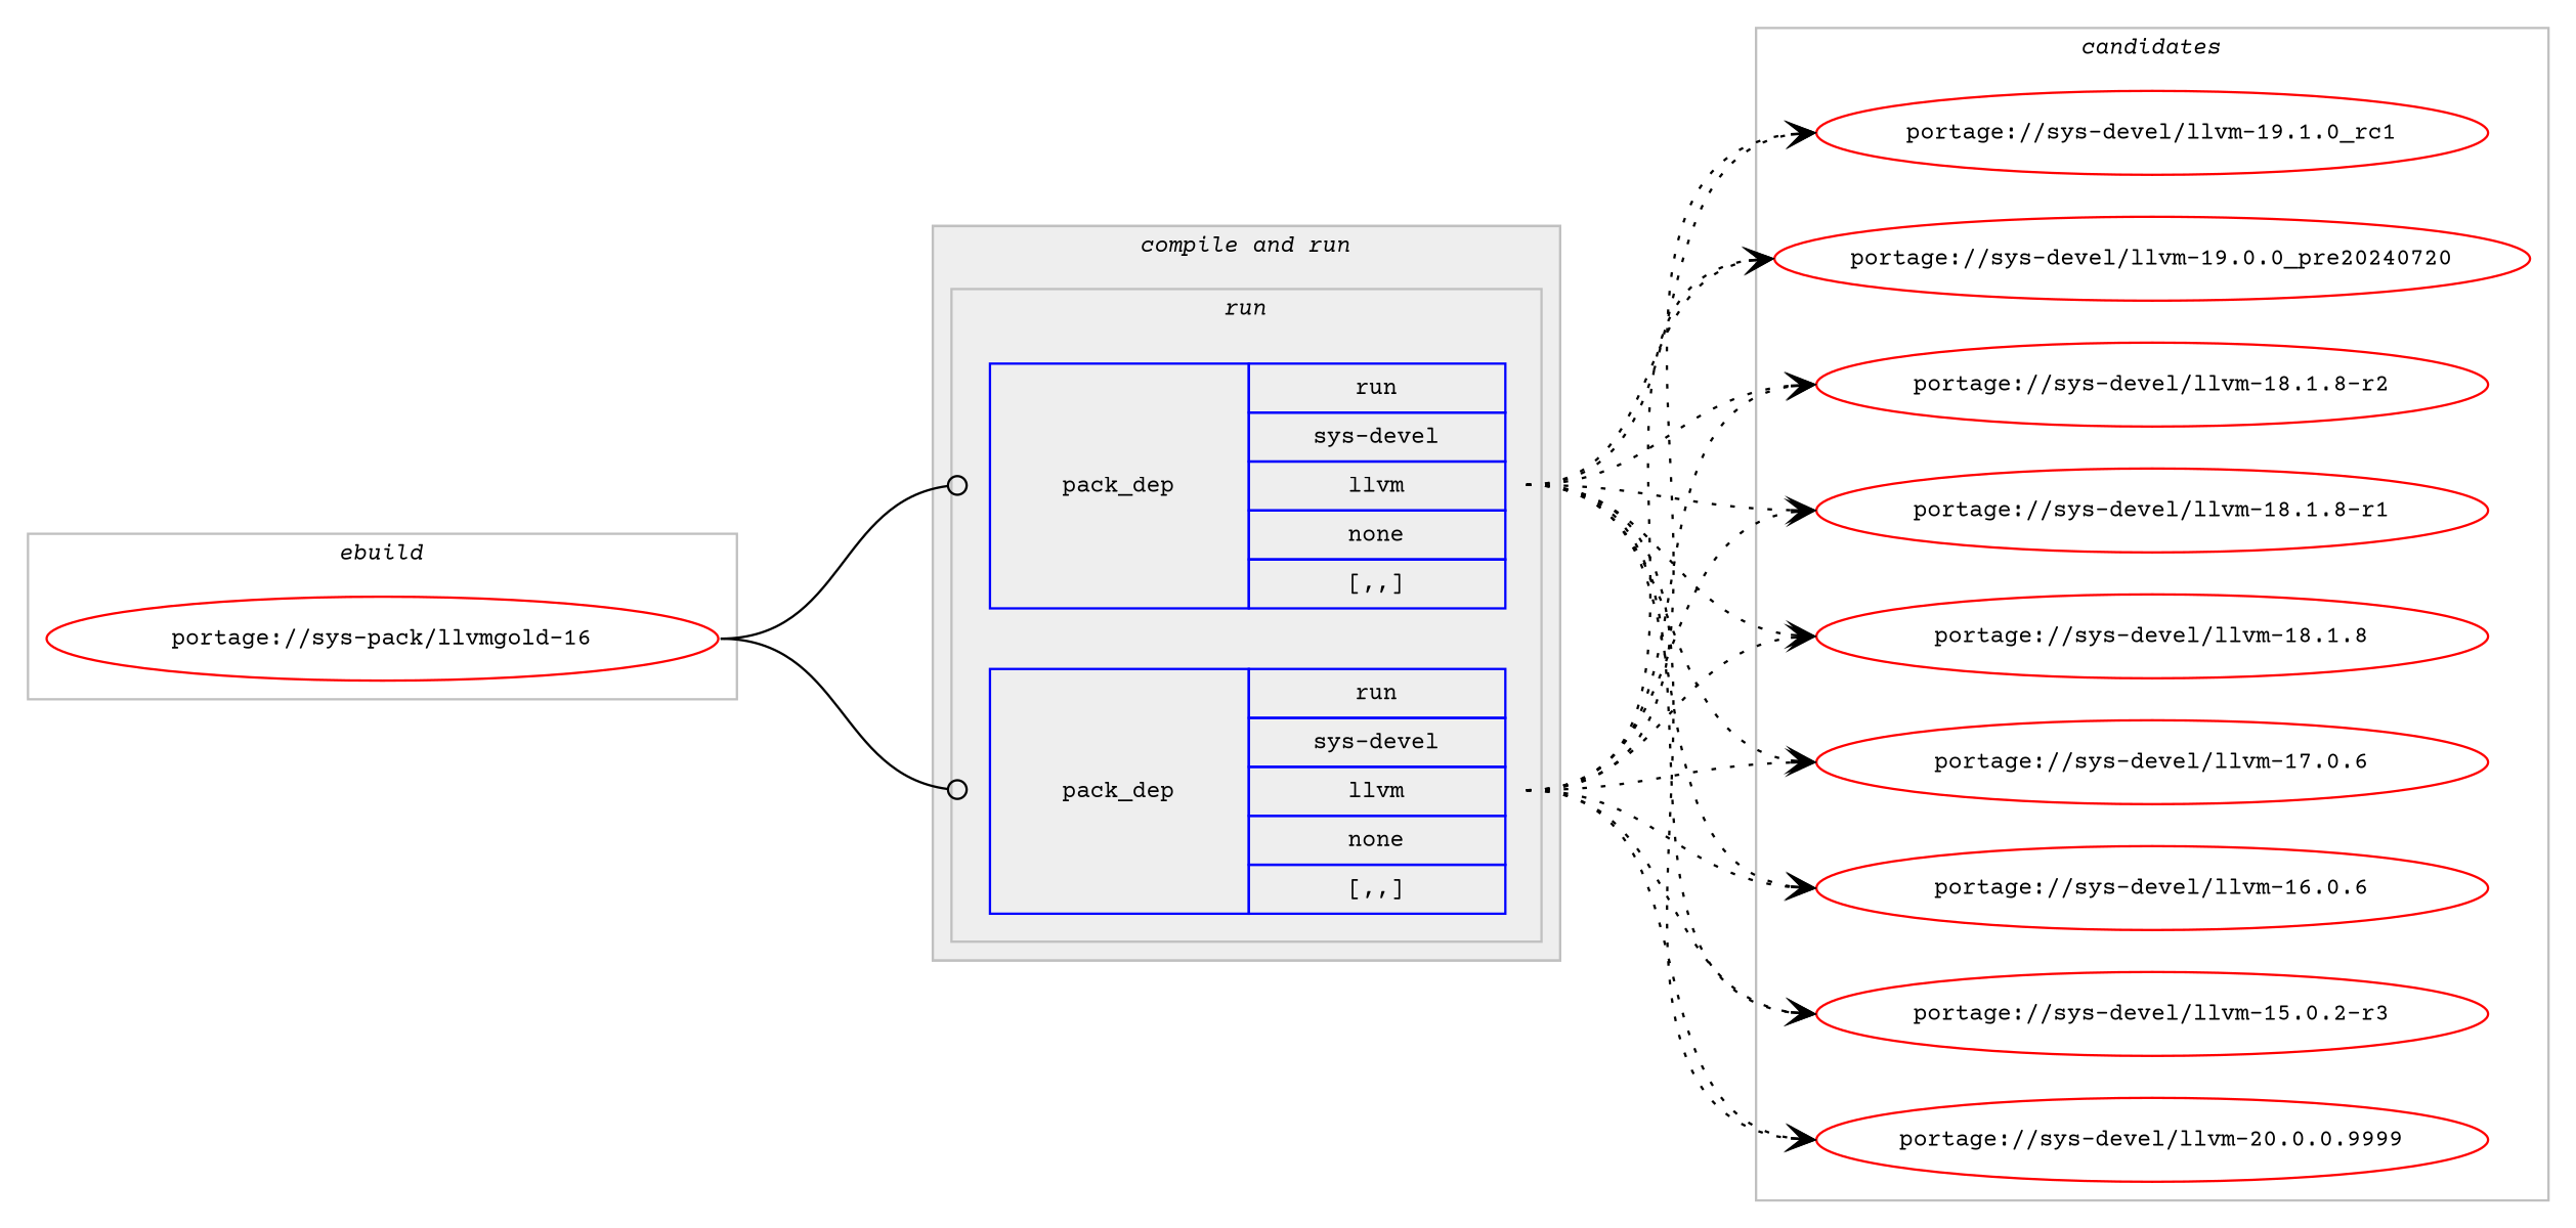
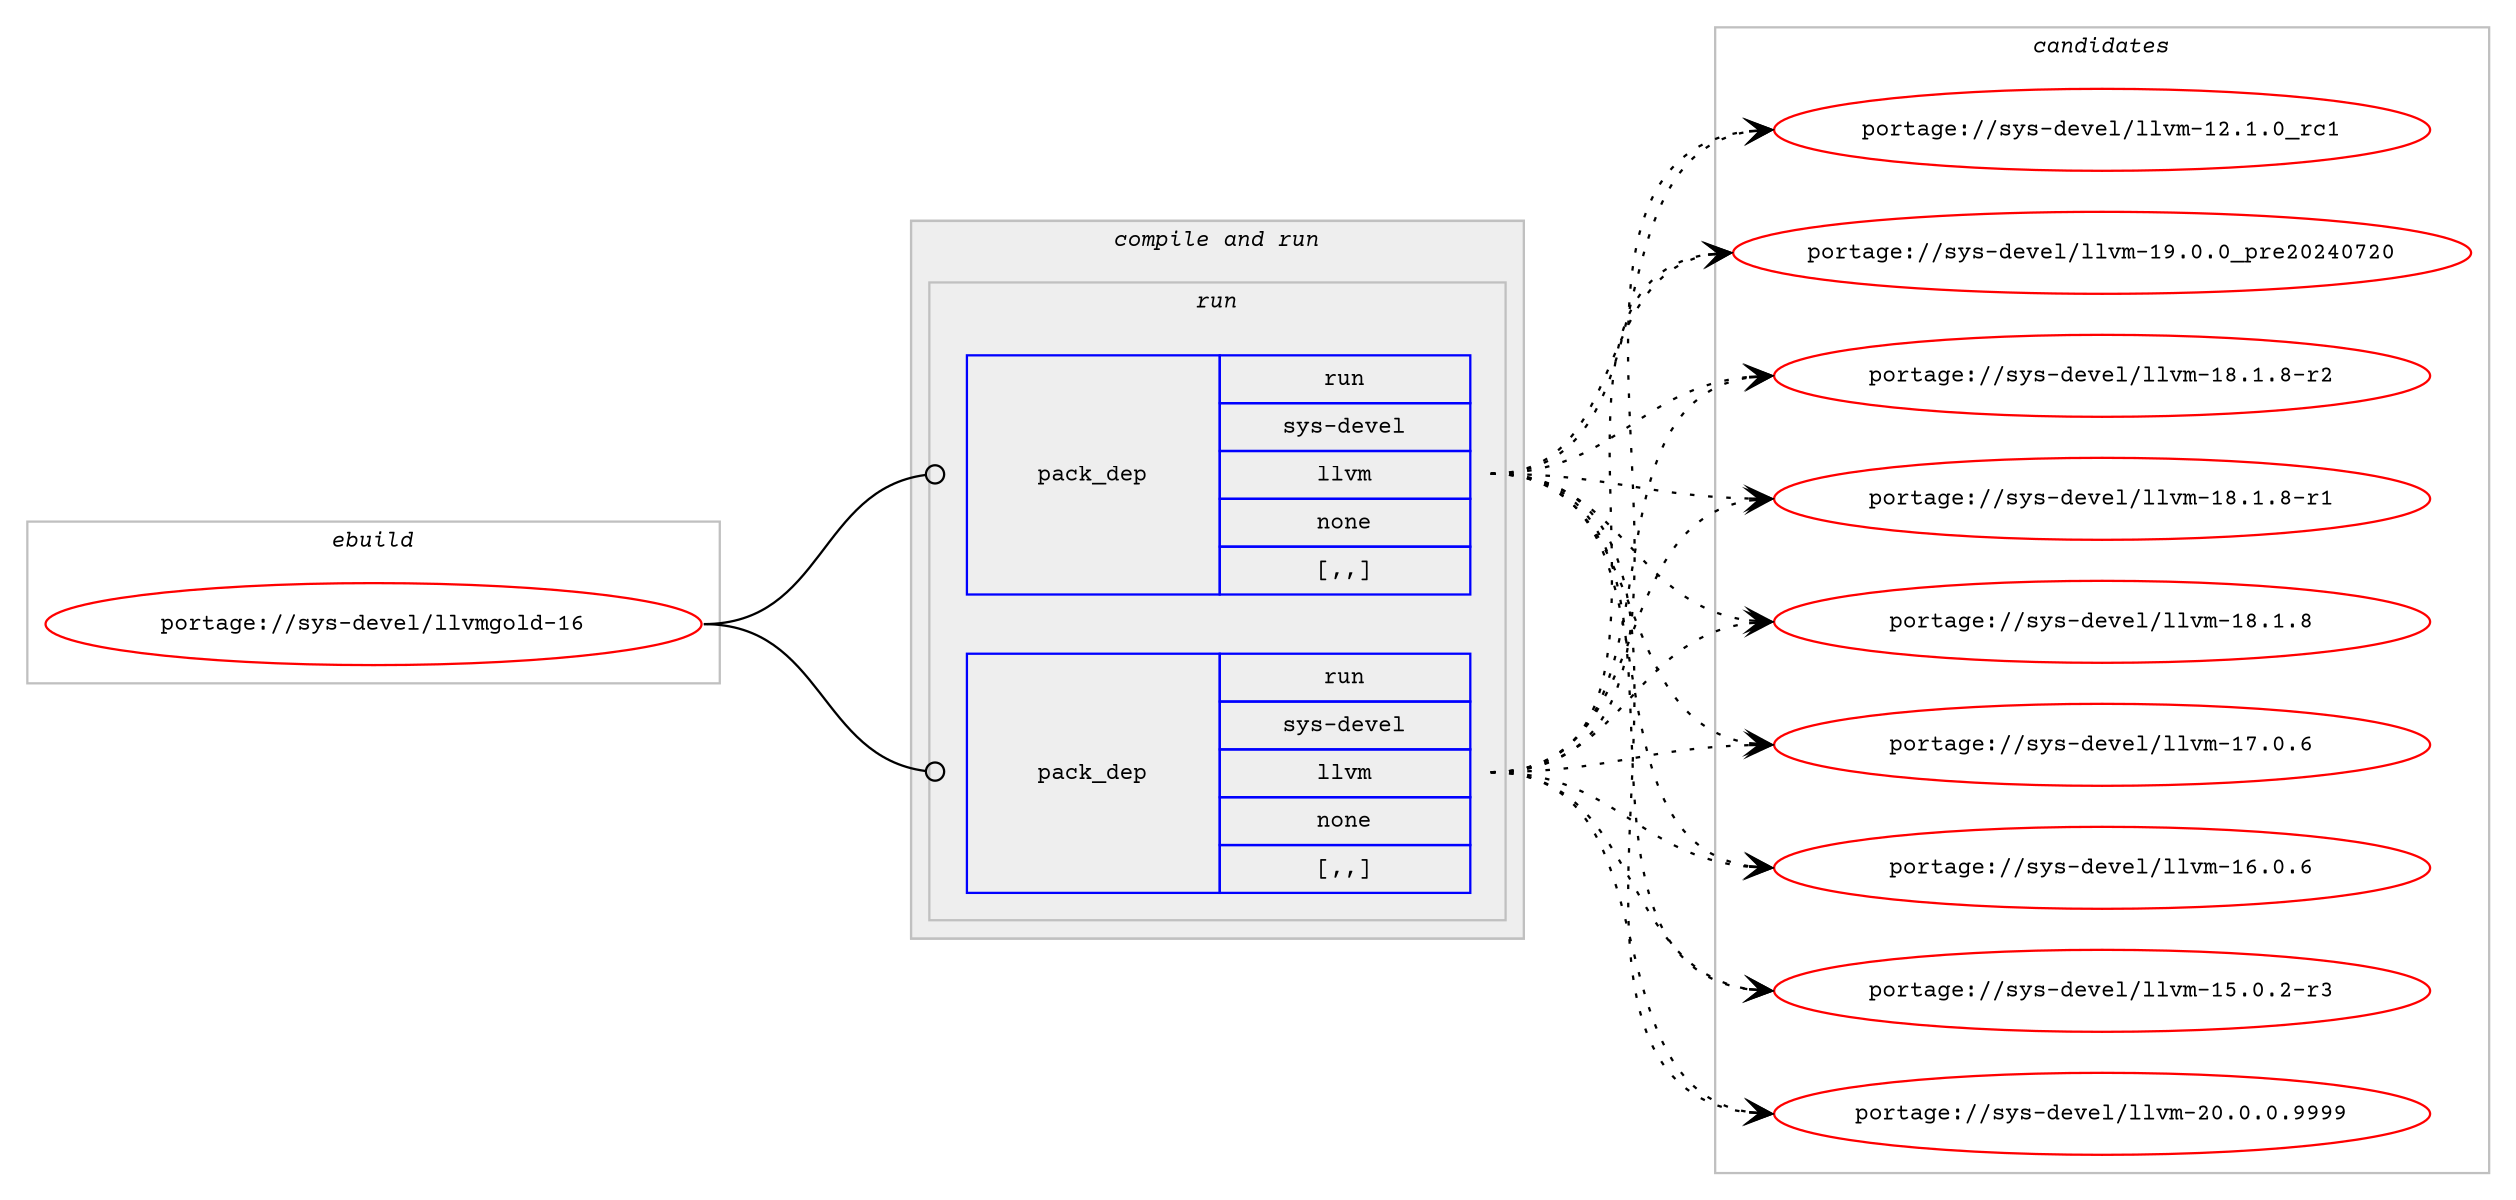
  digraph {
    compound=true
    concentrate=true
    fontname="Courier Prime"
    fontsize=10
    newrank=true
    rankdir=LR
    ranksep=1.5
    node [color=red fontname="Courier Prime" fontsize=10]
    edge [arrowhead=vee fontname="Courier Prime" headport=w style=dotted tailport=e weight=100]
-   n1 [label="portage://sys-pack/llvmgold-16" width=4]
+   n1 [label="portage://sys-devel/llvmgold-16" width=4]
    n2 [color=blue label=<<TABLE BORDER="0" CELLBORDER="1" CELLSPACING="0" CELLPADDING="4" WIDTH="220"><TR><TD ROWSPAN="6" CELLPADDING="30">pack_dep</TD></TR><TR><TD WIDTH="110">run</TD></TR><TR><TD>sys-devel</TD></TR><TR><TD>llvm</TD></TR><TR><TD>none</TD></TR><TR><TD>[,,]</TD></TR></TABLE>> shape=none]
    n3 [color=blue label=<<TABLE BORDER="0" CELLBORDER="1" CELLSPACING="0" CELLPADDING="4" WIDTH="220"><TR><TD ROWSPAN="6" CELLPADDING="30">pack_dep</TD></TR><TR><TD WIDTH="110">run</TD></TR><TR><TD>sys-devel</TD></TR><TR><TD>llvm</TD></TR><TR><TD>none</TD></TR><TR><TD>[,,]</TD></TR></TABLE>> shape=none]
    n4 [label="portage://sys-devel/llvm-20.0.0.9999" width=4]
-   n5 [label="portage://sys-devel/llvm-19.1.0_rc1" width=4]
+   n5 [label="portage://sys-devel/llvm-12.1.0_rc1" width=4]
    n6 [label="portage://sys-devel/llvm-19.0.0_pre20240720" width=4]
    n7 [label="portage://sys-devel/llvm-18.1.8-r2" width=4]
    n8 [label="portage://sys-devel/llvm-18.1.8-r1" width=4]
    n9 [label="portage://sys-devel/llvm-18.1.8" width=4]
    n10 [label="portage://sys-devel/llvm-17.0.6" width=4]
    n11 [label="portage://sys-devel/llvm-16.0.6" width=4]
    n12 [label="portage://sys-devel/llvm-15.0.2-r3" width=4]
    subgraph cluster_1 {
      color=gray
      label=<<i>ebuild</i>>
      n1
    }
    subgraph cluster_2 {
      color=gray
      label=<<i>dependencies</i>>
      subgraph cluster_3 {
        color=gray
        fillcolor="#eeeeee"
        label=<<i>compile</i>>
        style=filled
      }
      subgraph cluster_4 {
        color=gray
        fillcolor="#eeeeee"
        label=<<i>compile and run</i>>
        style=filled
      }
      subgraph cluster_5 {
        color=gray
        fillcolor="#eeeeee"
        label=<<i>run</i>>
        style=filled
        subgraph sub_6 {
          color=gray
          fillcolor="#eeeeee"
          label=<<i>run</i>>
          style=filled
          n2
        }
        subgraph sub_7 {
          color=gray
          fillcolor="#eeeeee"
          label=<<i>run</i>>
          style=filled
          n3
        }
      }
    }
    subgraph cluster_8 {
      color=gray
      label=<<i>candidates</i>>
      rank=same
      subgraph sub_9 {
        color=black
        label=<<i>candidates</i>>
        nodesep=1
        rank=same
        n4
        n5
        n6
        n7
        n8
        n9
        n10
        n11
        n12
      }
      subgraph sub_10 {
        color=black
        label=<<i>candidates</i>>
        nodesep=1
        rank=same
        n4
        n5
        n6
        n7
        n8
        n9
        n10
        n11
        n12
      }
    }
    n1 -> n2 [arrowhead=odot style=solid weight=20]
    n1 -> n3 [arrowhead=odot style=solid weight=20]
    n2 -> n4
    n2 -> n5
    n2 -> n6
    n2 -> n7
    n2 -> n8
    n2 -> n9
    n2 -> n10
    n2 -> n11
    n2 -> n12
    n3 -> n4
    n3 -> n5
    n3 -> n6
    n3 -> n7
    n3 -> n8
    n3 -> n9
    n3 -> n10
    n3 -> n11
    n3 -> n12
  }
